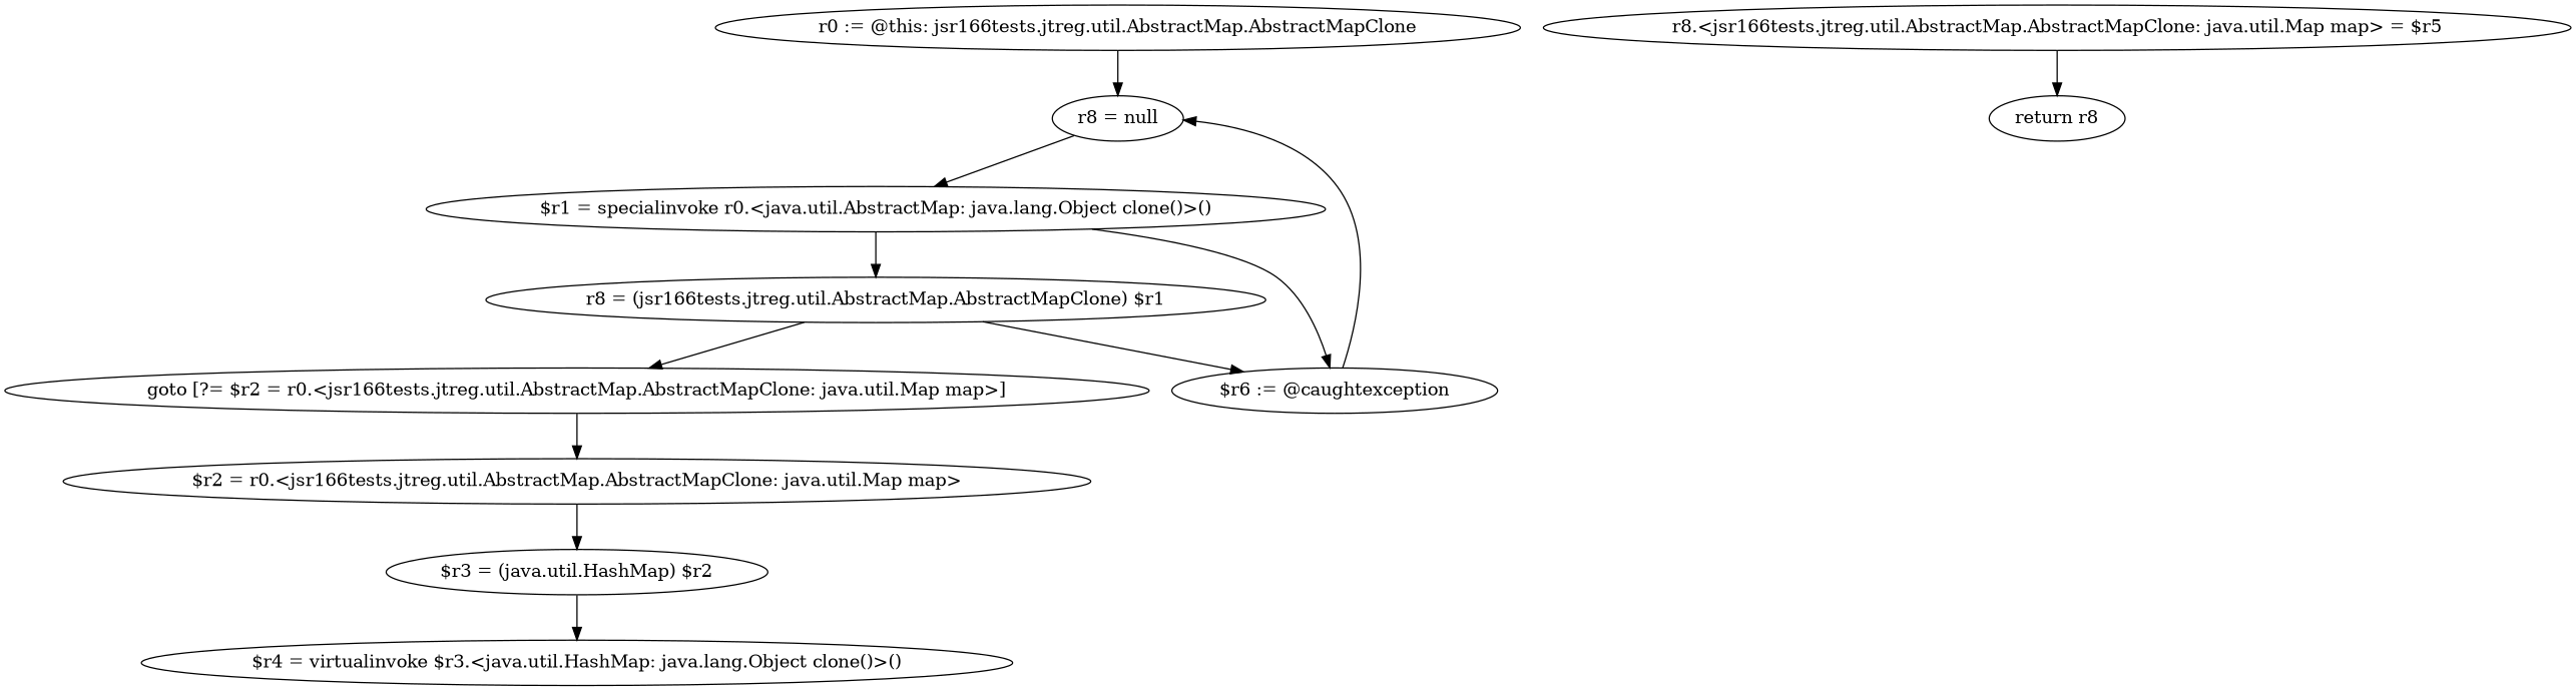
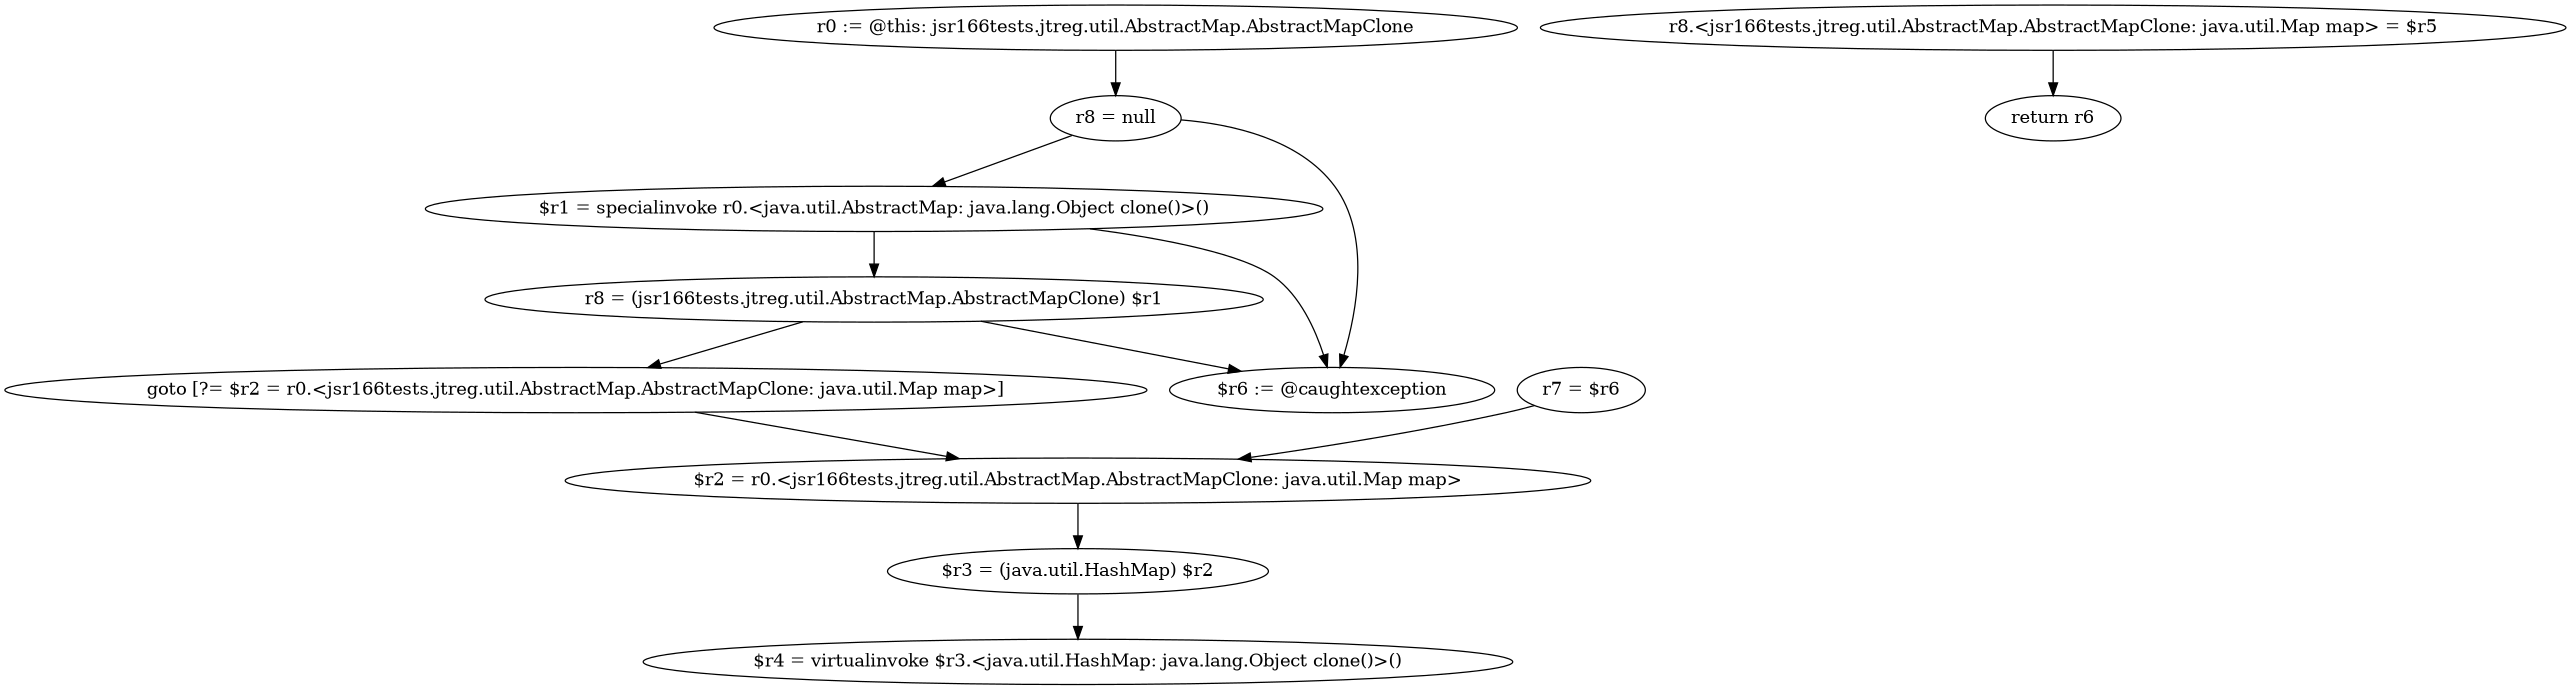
  digraph {
    "r0 := @this: jsr166tests.jtreg.util.AbstractMap.AbstractMapClone"
    "r8 = null"
    "$r1 = specialinvoke r0.<java.util.AbstractMap: java.lang.Object clone()>()"
    "$r6 := @caughtexception"
    "r8 = (jsr166tests.jtreg.util.AbstractMap.AbstractMapClone) $r1"
    "goto [?= $r2 = r0.<jsr166tests.jtreg.util.AbstractMap.AbstractMapClone: java.util.Map map>]"
    "$r2 = r0.<jsr166tests.jtreg.util.AbstractMap.AbstractMapClone: java.util.Map map>"
    "$r3 = (java.util.HashMap) $r2"
+   "r7 = $r6"
    "$r4 = virtualinvoke $r3.<java.util.HashMap: java.lang.Object clone()>()"
    "r8.<jsr166tests.jtreg.util.AbstractMap.AbstractMapClone: java.util.Map map> = $r5"
-   "return r8"
+   "return r8" [label="return r6"]
    "r0 := @this: jsr166tests.jtreg.util.AbstractMap.AbstractMapClone" -> "r8 = null"
    "r8 = null" -> "$r1 = specialinvoke r0.<java.util.AbstractMap: java.lang.Object clone()>()"
-   "$r6 := @caughtexception" -> "r8 = null"
+   "r8 = null" -> "$r6 := @caughtexception"
    "$r1 = specialinvoke r0.<java.util.AbstractMap: java.lang.Object clone()>()" -> "$r6 := @caughtexception"
    "$r1 = specialinvoke r0.<java.util.AbstractMap: java.lang.Object clone()>()" -> "r8 = (jsr166tests.jtreg.util.AbstractMap.AbstractMapClone) $r1"
    "r8 = (jsr166tests.jtreg.util.AbstractMap.AbstractMapClone) $r1" -> "$r6 := @caughtexception"
    "r8 = (jsr166tests.jtreg.util.AbstractMap.AbstractMapClone) $r1" -> "goto [?= $r2 = r0.<jsr166tests.jtreg.util.AbstractMap.AbstractMapClone: java.util.Map map>]"
    "goto [?= $r2 = r0.<jsr166tests.jtreg.util.AbstractMap.AbstractMapClone: java.util.Map map>]" -> "$r2 = r0.<jsr166tests.jtreg.util.AbstractMap.AbstractMapClone: java.util.Map map>"
    "$r2 = r0.<jsr166tests.jtreg.util.AbstractMap.AbstractMapClone: java.util.Map map>" -> "$r3 = (java.util.HashMap) $r2"
    "$r3 = (java.util.HashMap) $r2" -> "$r4 = virtualinvoke $r3.<java.util.HashMap: java.lang.Object clone()>()"
+   "r7 = $r6" -> "$r2 = r0.<jsr166tests.jtreg.util.AbstractMap.AbstractMapClone: java.util.Map map>"
    "r8.<jsr166tests.jtreg.util.AbstractMap.AbstractMapClone: java.util.Map map> = $r5" -> "return r8"
  }
